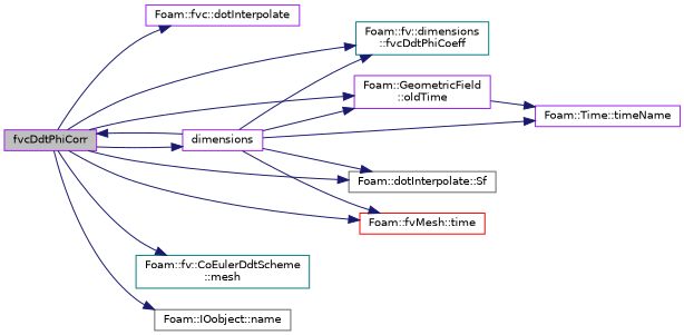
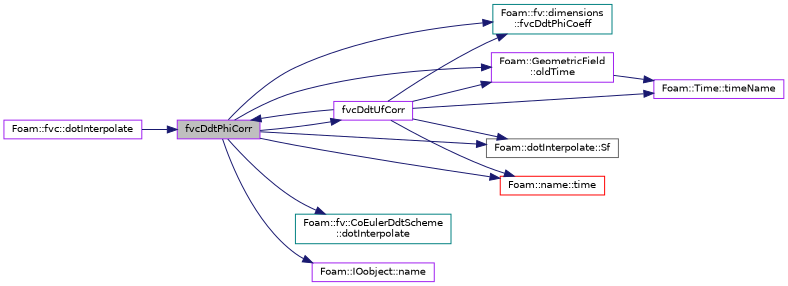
  digraph {
    rankdir=LR
    node [color=purple fontname=Helvetica fontsize=10 shape=record]
    edge [color=midnightblue fontname=Helvetica fontsize=10 labelfontname=Helvetica labelfontsize=10 style=solid]
    n1 [fillcolor=grey75 fontcolor=black height=0.2 label=fvcDdtPhiCorr style=filled width=0.4]
    n2 [height=0.2 label="Foam::fvc::dotInterpolate" width=0.4]
    n3 [color=teal height=0.2 label="Foam::fv::dimensions\l::fvcDdtPhiCoeff" width=0.4]
-   n4 [height=0.2 label=dimensions width=0.4]
-   n5 [color=teal height=0.2 label="Foam::fv::CoEulerDdtScheme\l::mesh" width=0.4]
-   n6 [color=gray40 height=0.2 label="Foam::IOobject::name" width=0.4]
+   n4 [height=0.2 label=fvcDdtUfCorr width=0.4]
+   n5 [color=teal height=0.2 label="Foam::fv::CoEulerDdtScheme\l::dotInterpolate" width=0.4]
+   n6 [height=0.2 label="Foam::IOobject::name" width=0.4]
    n7 [height=0.2 label="Foam::GeometricField\l::oldTime" width=0.4]
    n8 [color=gray40 height=0.2 label="Foam::dotInterpolate::Sf" width=0.4]
-   n9 [color=red height=0.2 label="Foam::fvMesh::time" width=0.4]
+   n9 [color=red height=0.2 label="Foam::name::time" width=0.4]
    n10 [height=0.2 label="Foam::Time::timeName" width=0.4]
-   n1 -> n2
+   n2 -> n1
    n1 -> n3
    n1 -> n4
    n1 -> n5
    n1 -> n6
    n1 -> n7
    n1 -> n8
    n1 -> n9
    n4 -> n1
    n4 -> n3
    n4 -> n7
    n4 -> n8
    n4 -> n9
    n4 -> n10
    n7 -> n10
  }
